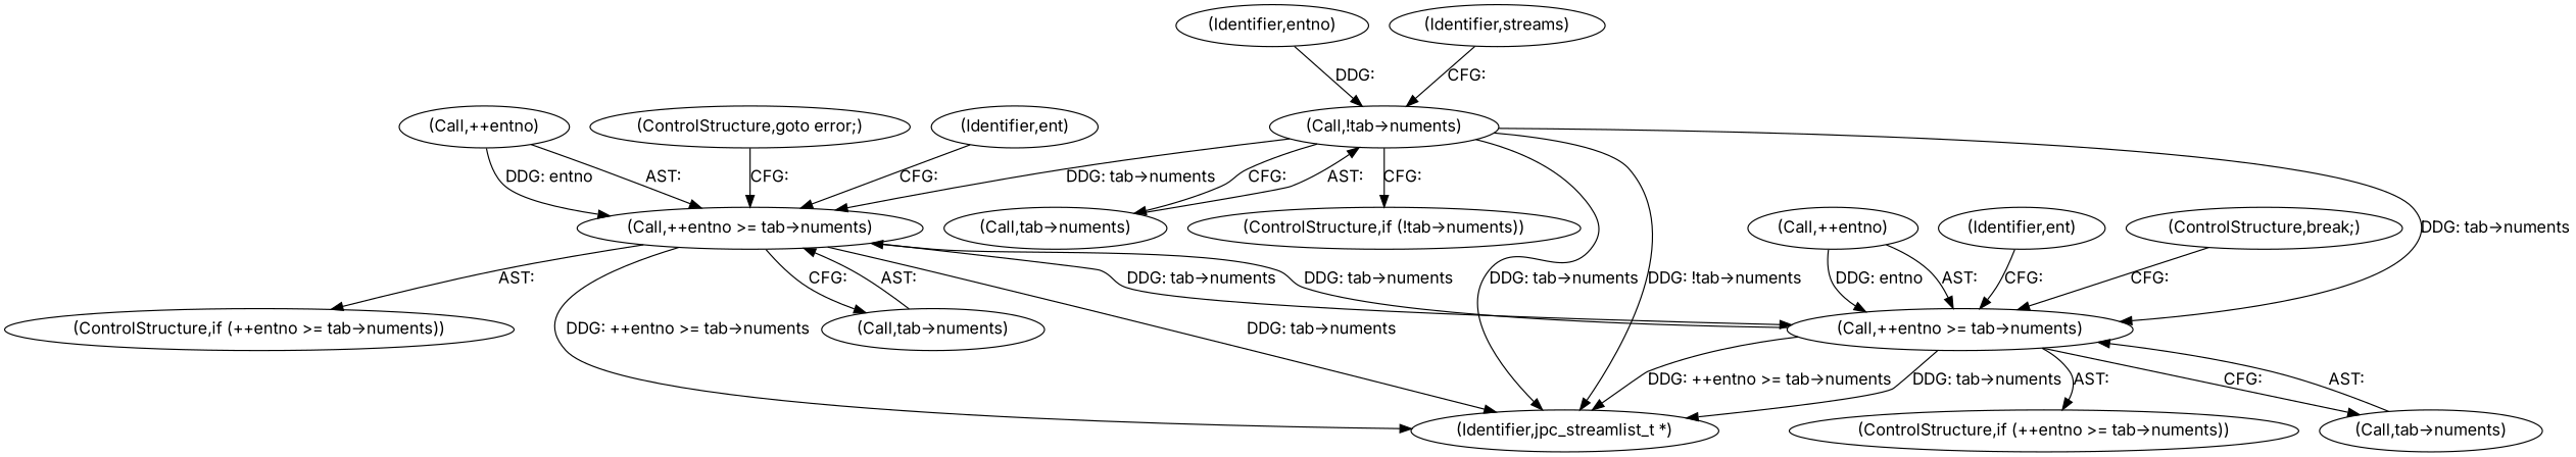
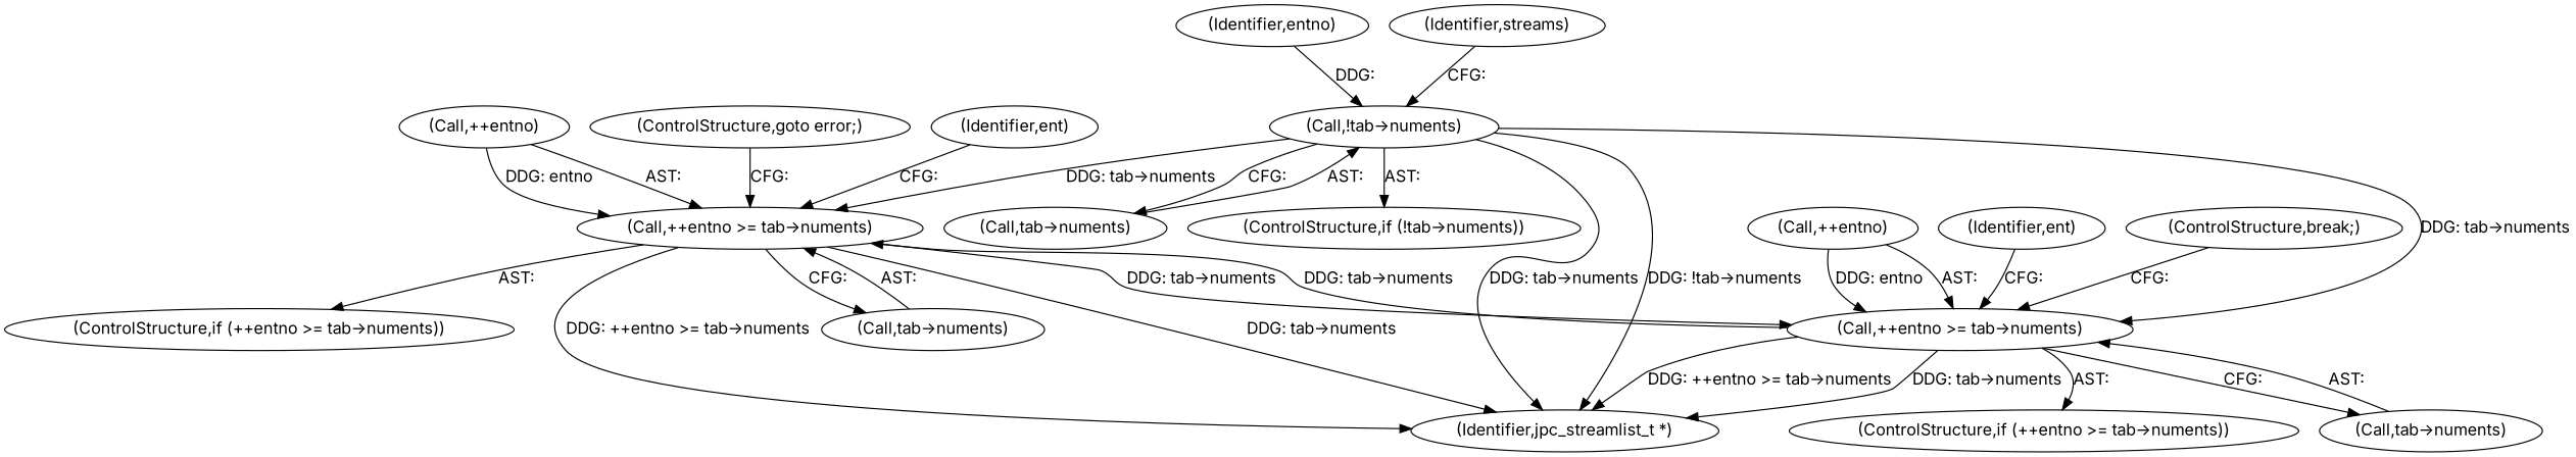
  digraph {
    fontname=Inter
    node [fontname=Inter]
    edge [fontname=Inter]
    n1 [label="(Call,!tab->numents)"]
    n2 [label="(Call,++entno >= tab->numents)"]
    n3 [label="(Call,++entno >= tab->numents)"]
    n4 [label="(Call,tab->numents)"]
    n5 [label="(Identifier,jpc_streamlist_t *)"]
    n6 [label="(ControlStructure,if (!tab->numents))"]
    n7 [label="(Call,tab->numents)"]
    n8 [label="(ControlStructure,if (++entno >= tab->numents))"]
    n9 [label="(Call,tab->numents)"]
    n10 [label="(ControlStructure,if (++entno >= tab->numents))"]
    n11 [label="(ControlStructure,goto error;)"]
    n12 [label="(Identifier,ent)"]
    n13 [label="(Call,++entno)"]
    n14 [label="(Identifier,ent)"]
    n15 [label="(Identifier,entno)"]
    n16 [label="(Call,++entno)"]
    n17 [label="(ControlStructure,break;)"]
    n18 [label="(Identifier,streams)"]
    n1 -> n2 [label="DDG: tab->numents"]
    n1 -> n3 [label="DDG: tab->numents"]
    n1 -> n4 [label="CFG: "]
    n1 -> n5 [label="DDG: !tab->numents"]
    n1 -> n5 [label="DDG: tab->numents"]
-   n1 -> n6 [label="CFG: "]
+   n1 -> n6 [label="AST: "]
    n2 -> n3 [label="DDG: tab->numents"]
    n2 -> n5 [label="DDG: ++entno >= tab->numents"]
    n2 -> n5 [label="DDG: tab->numents"]
    n2 -> n7 [label="CFG: "]
    n2 -> n8 [label="AST: "]
    n3 -> n2 [label="DDG: tab->numents"]
    n3 -> n5 [label="DDG: ++entno >= tab->numents"]
    n3 -> n5 [label="DDG: tab->numents"]
    n3 -> n9 [label="CFG: "]
    n3 -> n10 [label="AST: "]
    n4 -> n1 [label="AST: "]
    n7 -> n2 [label="AST: "]
    n9 -> n3 [label="AST: "]
    n11 -> n2 [label="CFG: "]
    n12 -> n2 [label="CFG: "]
    n13 -> n3 [label="AST: "]
    n13 -> n3 [label="DDG: entno"]
    n14 -> n3 [label="CFG: "]
    n15 -> n1 [label="DDG: "]
    n16 -> n2 [label="AST: "]
    n16 -> n2 [label="DDG: entno"]
    n17 -> n3 [label="CFG: "]
    n18 -> n1 [label="CFG: "]
  }
